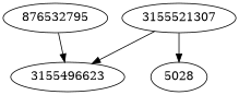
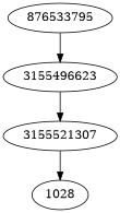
  strict digraph {
-   876533795 [label=876532795]
+   876533795
    3155496623
    3155521307
-   1028 [label=5028]
+   1028
    876533795 -> 3155496623
-   3155521307 -> 3155496623
+   3155496623 -> 3155521307
    3155521307 -> 1028
  }
